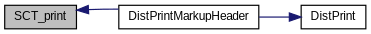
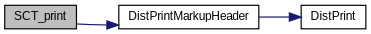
  digraph {
    fontname="Liberation Sans"
    rankdir=LR
    node [color=black fillcolor=white fontname="Liberation Sans" fontsize=10 shape=record style=filled]
    edge [color=midnightblue fontname="Liberation Sans" fontsize=10 labelfontname=Helvetica labelfontsize=10 style=solid]
    n1 [fillcolor=grey75 fontcolor=black height=0.2 label=SCT_print width=0.4]
    n2 [height=0.2 label=DistPrintMarkupHeader width=0.4]
    n3 [height=0.2 label=DistPrint width=0.4]
-   n2 -> n1
+   n1 -> n2
    n2 -> n3
  }
